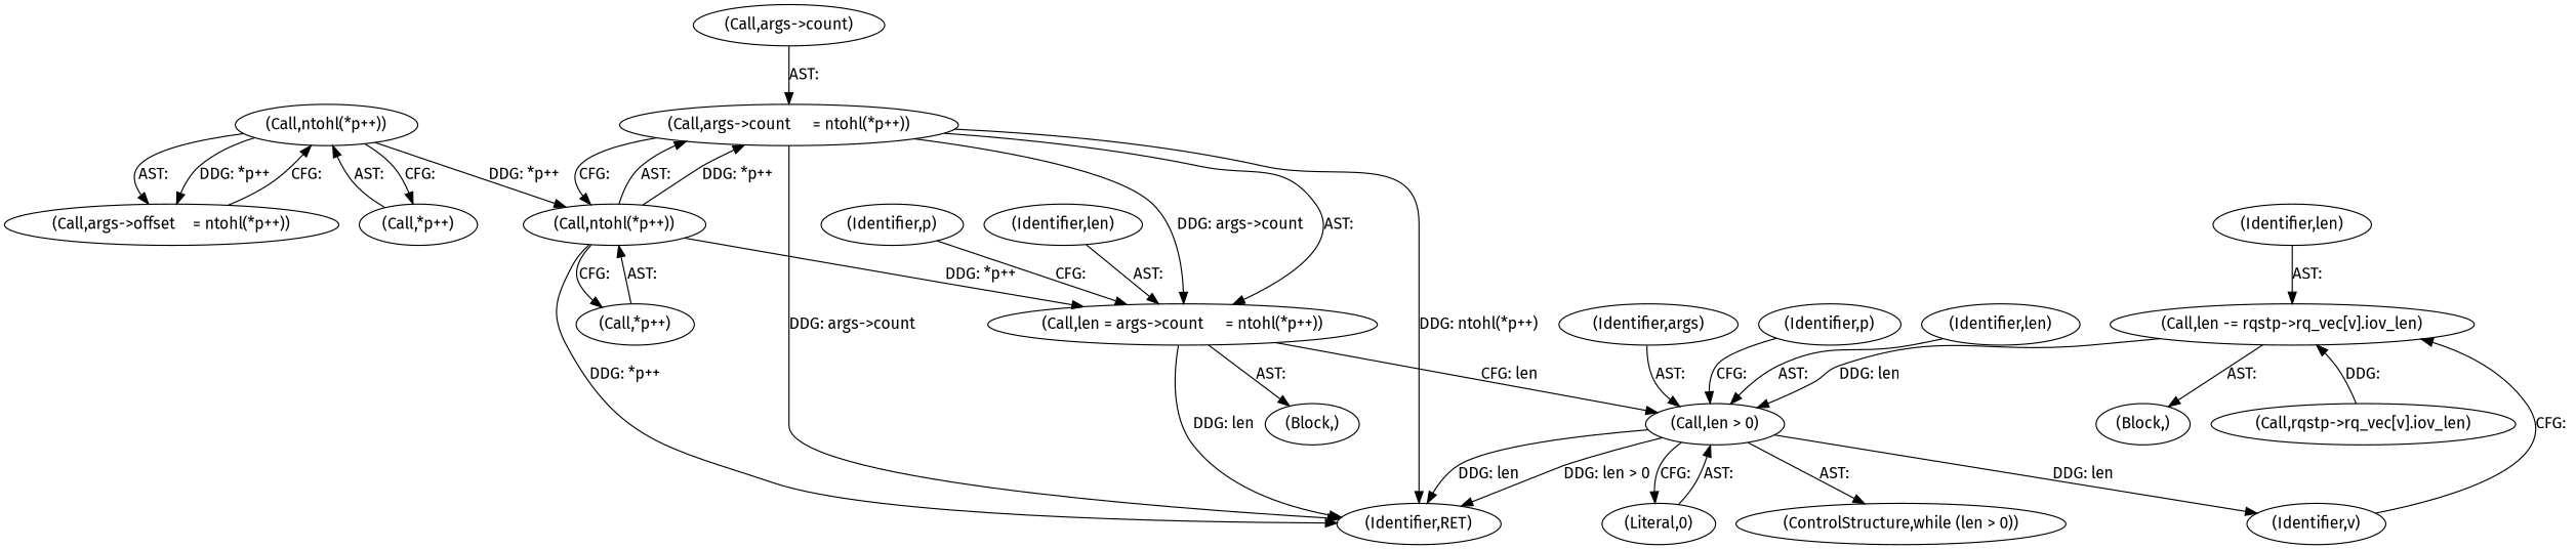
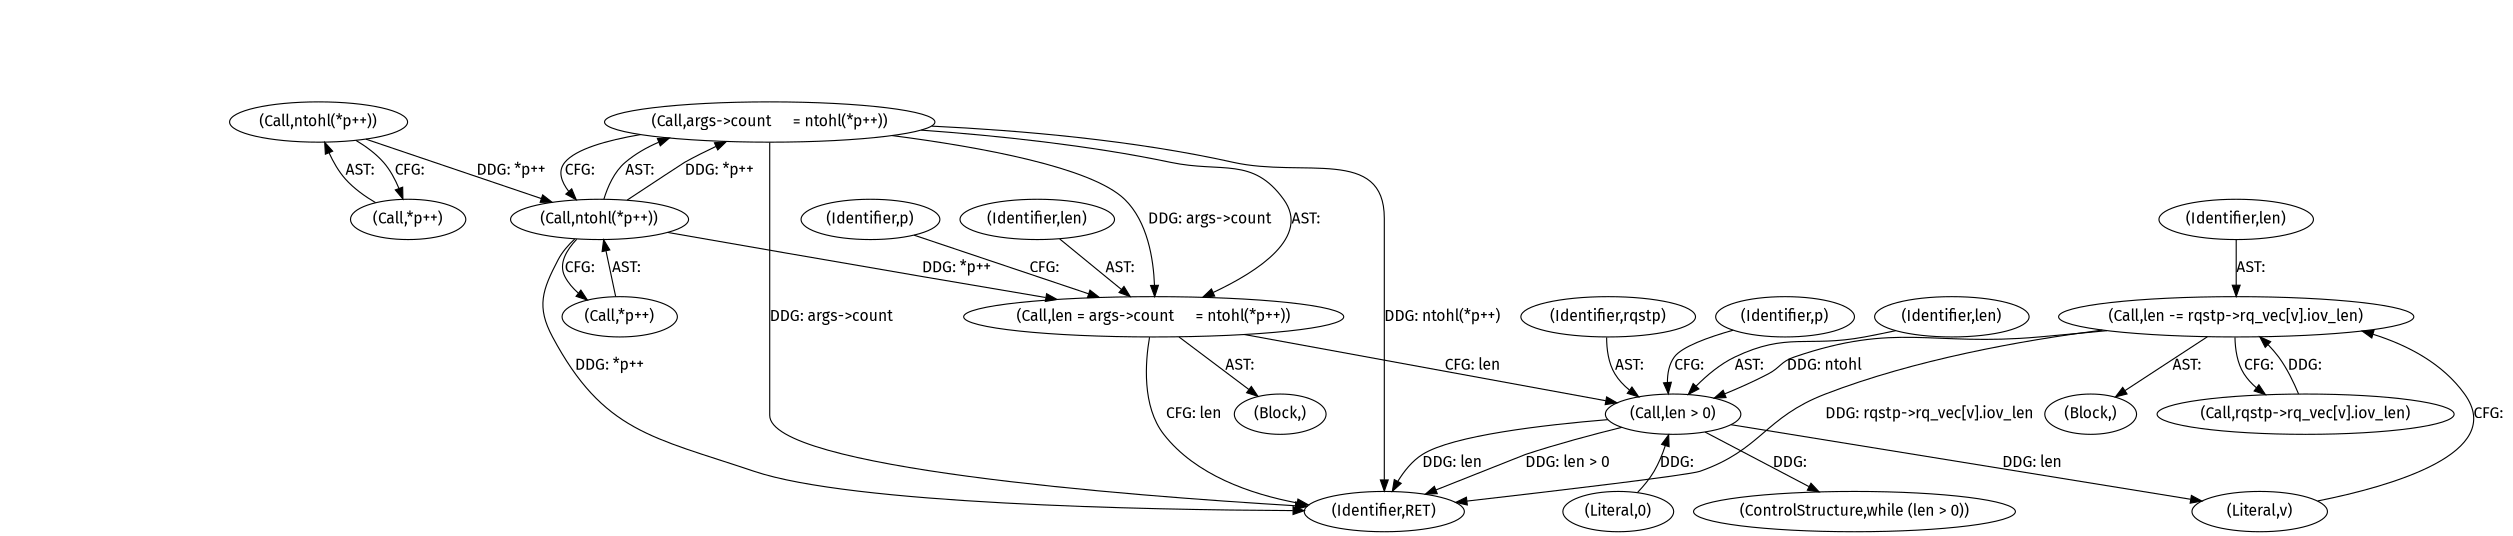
  digraph {
    fontname="Fira Sans"
    node [fontname="Fira Sans"]
    edge [fontname="Fira Sans"]
    n1 [label="(Call,len -= rqstp->rq_vec[v].iov_len)"]
    n2 [label="(Call,len > 0)"]
    n3 [label="(Call,rqstp->rq_vec[v].iov_len)"]
    n4 [label="(Block,)"]
    n5 [label="(Identifier,RET)"]
    n6 [label="(Literal,0)"]
    n7 [label="(ControlStructure,while (len > 0))"]
-   n8 [label="(Identifier,v)"]
+   n8 [label="(Literal,v)"]
    n9 [label="(Call,len = args->count     = ntohl(*p++))"]
    n10 [label="(Block,)"]
    n11 [label="(Call,args->count     = ntohl(*p++))"]
    n12 [label="(Call,ntohl(*p++))"]
    n13 [label="(Call,*p++)"]
    n14 [label="(Call,ntohl(*p++))"]
-   n15 [label="(Call,args->offset    = ntohl(*p++))"]
    n16 [label="(Call,*p++)"]
-   n17 [label="(Identifier,args)"]
+   n17 [label="(Identifier,rqstp)"]
    n18 [label="(Identifier,p)"]
-   n19 [label="(Call,args->count)"]
    n20 [label="(Identifier,len)"]
    n21 [label="(Identifier,p)"]
    n22 [label="(Identifier,len)"]
    n23 [label="(Identifier,len)"]
-   n1 -> n2 [label="DDG: len"]
+   n1 -> n2 [label="DDG: ntohl"]
+   n1 -> n3 [label="CFG: "]
    n1 -> n4 [label="AST: "]
+   n1 -> n5 [label="DDG: rqstp->rq_vec[v].iov_len"]
    n2 -> n5 [label="DDG: len > 0"]
    n2 -> n5 [label="DDG: len"]
-   n2 -> n6 [label="CFG: "]
-   n2 -> n7 [label="AST: "]
+   n2 -> n7 [label="DDG: "]
    n2 -> n8 [label="DDG: len"]
    n3 -> n1 [label="DDG: "]
-   n6 -> n2 [label="AST: "]
+   n6 -> n2 [label="DDG: "]
    n8 -> n1 [label="CFG: "]
    n9 -> n2 [label="CFG: len"]
-   n9 -> n5 [label="DDG: len"]
+   n9 -> n5 [label="CFG: len"]
    n9 -> n10 [label="AST: "]
    n11 -> n5 [label="DDG: args->count"]
    n11 -> n5 [label="DDG: ntohl(*p++)"]
    n11 -> n9 [label="AST: "]
    n11 -> n9 [label="DDG: args->count"]
    n11 -> n12 [label="CFG: "]
    n12 -> n5 [label="DDG: *p++"]
    n12 -> n9 [label="DDG: *p++"]
    n12 -> n11 [label="AST: "]
    n12 -> n11 [label="DDG: *p++"]
    n12 -> n13 [label="CFG: "]
    n13 -> n12 [label="AST: "]
    n14 -> n12 [label="DDG: *p++"]
-   n14 -> n15 [label="AST: "]
-   n14 -> n15 [label="DDG: *p++"]
    n14 -> n16 [label="CFG: "]
-   n15 -> n14 [label="CFG: "]
    n16 -> n14 [label="AST: "]
    n17 -> n2 [label="AST: "]
    n18 -> n9 [label="CFG: "]
-   n19 -> n11 [label="AST: "]
    n20 -> n9 [label="AST: "]
    n21 -> n2 [label="CFG: "]
    n22 -> n2 [label="AST: "]
    n23 -> n1 [label="AST: "]
  }
